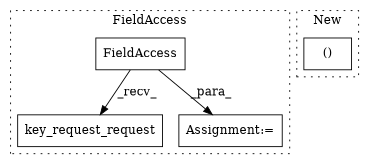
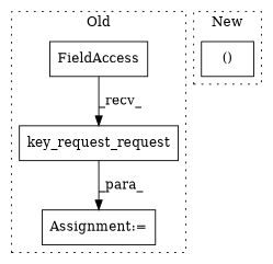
  digraph {
    node [shape=box]
    n1 [a=32 l="16,1" label=key_request_request s="14380,14400"]
    n2 [a=22 l=13 label=FieldAccess s=14366]
    n3 [a=7 l=1 label="Assignment:=" s=14417]
    n4 [a=106 l=23 label="()" s=13083]
    subgraph cluster_1 {
-     label=FieldAccess
+     label=Old
      style=dotted
      n1
      n2
      n3
    }
    subgraph cluster_2 {
      label=New
      style=dotted
      n4
    }
-   n2 -> n3 [label=_para_]
+   n1 -> n3 [label=_para_]
    n2 -> n1 [label=_recv_]
  }
